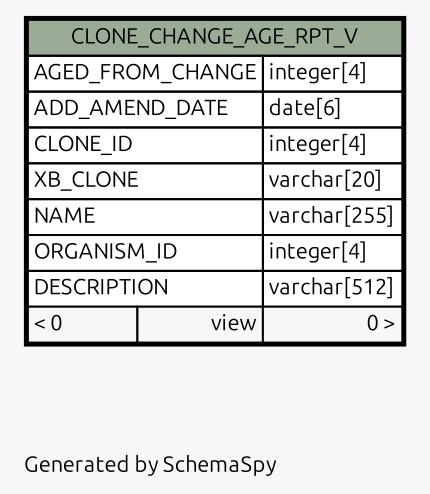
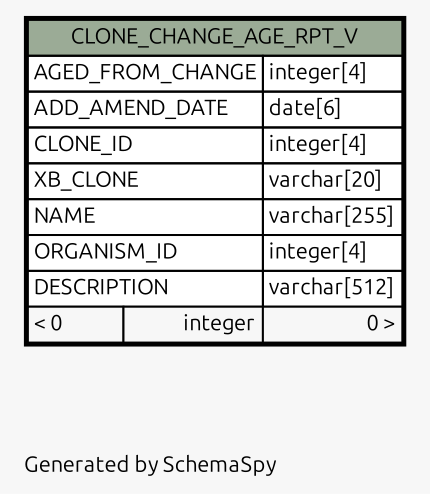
  digraph {
    bgcolor="#f7f7f7"
    fontname=Ubuntu
    fontsize=11
    label="\nGenerated by SchemaSpy"
    labeljust=l
    nodesep=0.18
    rankdir=RL
    ranksep=0.46
-   n1 [fontname=Ubuntu fontsize=11 label=<     <TABLE BORDER="2" CELLBORDER="1" CELLSPACING="0" BGCOLOR="#ffffff">       <TR><TD COLSPAN="3" BGCOLOR="#9bab96" ALIGN="CENTER">CLONE_CHANGE_AGE_RPT_V</TD></TR>       <TR><TD PORT="AGED_FROM_CHANGE" COLSPAN="2" ALIGN="LEFT">AGED_FROM_CHANGE</TD><TD PORT="AGED_FROM_CHANGE.type" ALIGN="LEFT">integer[4]</TD></TR>       <TR><TD PORT="ADD_AMEND_DATE" COLSPAN="2" ALIGN="LEFT">ADD_AMEND_DATE</TD><TD PORT="ADD_AMEND_DATE.type" ALIGN="LEFT">date[6]</TD></TR>       <TR><TD PORT="CLONE_ID" COLSPAN="2" ALIGN="LEFT">CLONE_ID</TD><TD PORT="CLONE_ID.type" ALIGN="LEFT">integer[4]</TD></TR>       <TR><TD PORT="XB_CLONE" COLSPAN="2" ALIGN="LEFT">XB_CLONE</TD><TD PORT="XB_CLONE.type" ALIGN="LEFT">varchar[20]</TD></TR>       <TR><TD PORT="NAME" COLSPAN="2" ALIGN="LEFT">NAME</TD><TD PORT="NAME.type" ALIGN="LEFT">varchar[255]</TD></TR>       <TR><TD PORT="ORGANISM_ID" COLSPAN="2" ALIGN="LEFT">ORGANISM_ID</TD><TD PORT="ORGANISM_ID.type" ALIGN="LEFT">integer[4]</TD></TR>       <TR><TD PORT="DESCRIPTION" COLSPAN="2" ALIGN="LEFT">DESCRIPTION</TD><TD PORT="DESCRIPTION.type" ALIGN="LEFT">varchar[512]</TD></TR>       <TR><TD ALIGN="LEFT" BGCOLOR="#f7f7f7">&lt; 0</TD><TD ALIGN="RIGHT" BGCOLOR="#f7f7f7">view</TD><TD ALIGN="RIGHT" BGCOLOR="#f7f7f7">0 &gt;</TD></TR>     </TABLE>> shape=plaintext]
+   n1 [fontname=Ubuntu fontsize=11 label=<     <TABLE BORDER="2" CELLBORDER="1" CELLSPACING="0" BGCOLOR="#ffffff">       <TR><TD COLSPAN="3" BGCOLOR="#9bab96" ALIGN="CENTER">CLONE_CHANGE_AGE_RPT_V</TD></TR>       <TR><TD PORT="AGED_FROM_CHANGE" COLSPAN="2" ALIGN="LEFT">AGED_FROM_CHANGE</TD><TD PORT="AGED_FROM_CHANGE.type" ALIGN="LEFT">integer[4]</TD></TR>       <TR><TD PORT="ADD_AMEND_DATE" COLSPAN="2" ALIGN="LEFT">ADD_AMEND_DATE</TD><TD PORT="ADD_AMEND_DATE.type" ALIGN="LEFT">date[6]</TD></TR>       <TR><TD PORT="CLONE_ID" COLSPAN="2" ALIGN="LEFT">CLONE_ID</TD><TD PORT="CLONE_ID.type" ALIGN="LEFT">integer[4]</TD></TR>       <TR><TD PORT="XB_CLONE" COLSPAN="2" ALIGN="LEFT">XB_CLONE</TD><TD PORT="XB_CLONE.type" ALIGN="LEFT">varchar[20]</TD></TR>       <TR><TD PORT="NAME" COLSPAN="2" ALIGN="LEFT">NAME</TD><TD PORT="NAME.type" ALIGN="LEFT">varchar[255]</TD></TR>       <TR><TD PORT="ORGANISM_ID" COLSPAN="2" ALIGN="LEFT">ORGANISM_ID</TD><TD PORT="ORGANISM_ID.type" ALIGN="LEFT">integer[4]</TD></TR>       <TR><TD PORT="DESCRIPTION" COLSPAN="2" ALIGN="LEFT">DESCRIPTION</TD><TD PORT="DESCRIPTION.type" ALIGN="LEFT">varchar[512]</TD></TR>       <TR><TD ALIGN="LEFT" BGCOLOR="#f7f7f7">&lt; 0</TD><TD ALIGN="RIGHT" BGCOLOR="#f7f7f7">integer</TD><TD ALIGN="RIGHT" BGCOLOR="#f7f7f7">0 &gt;</TD></TR>     </TABLE>> shape=plaintext]
  }
